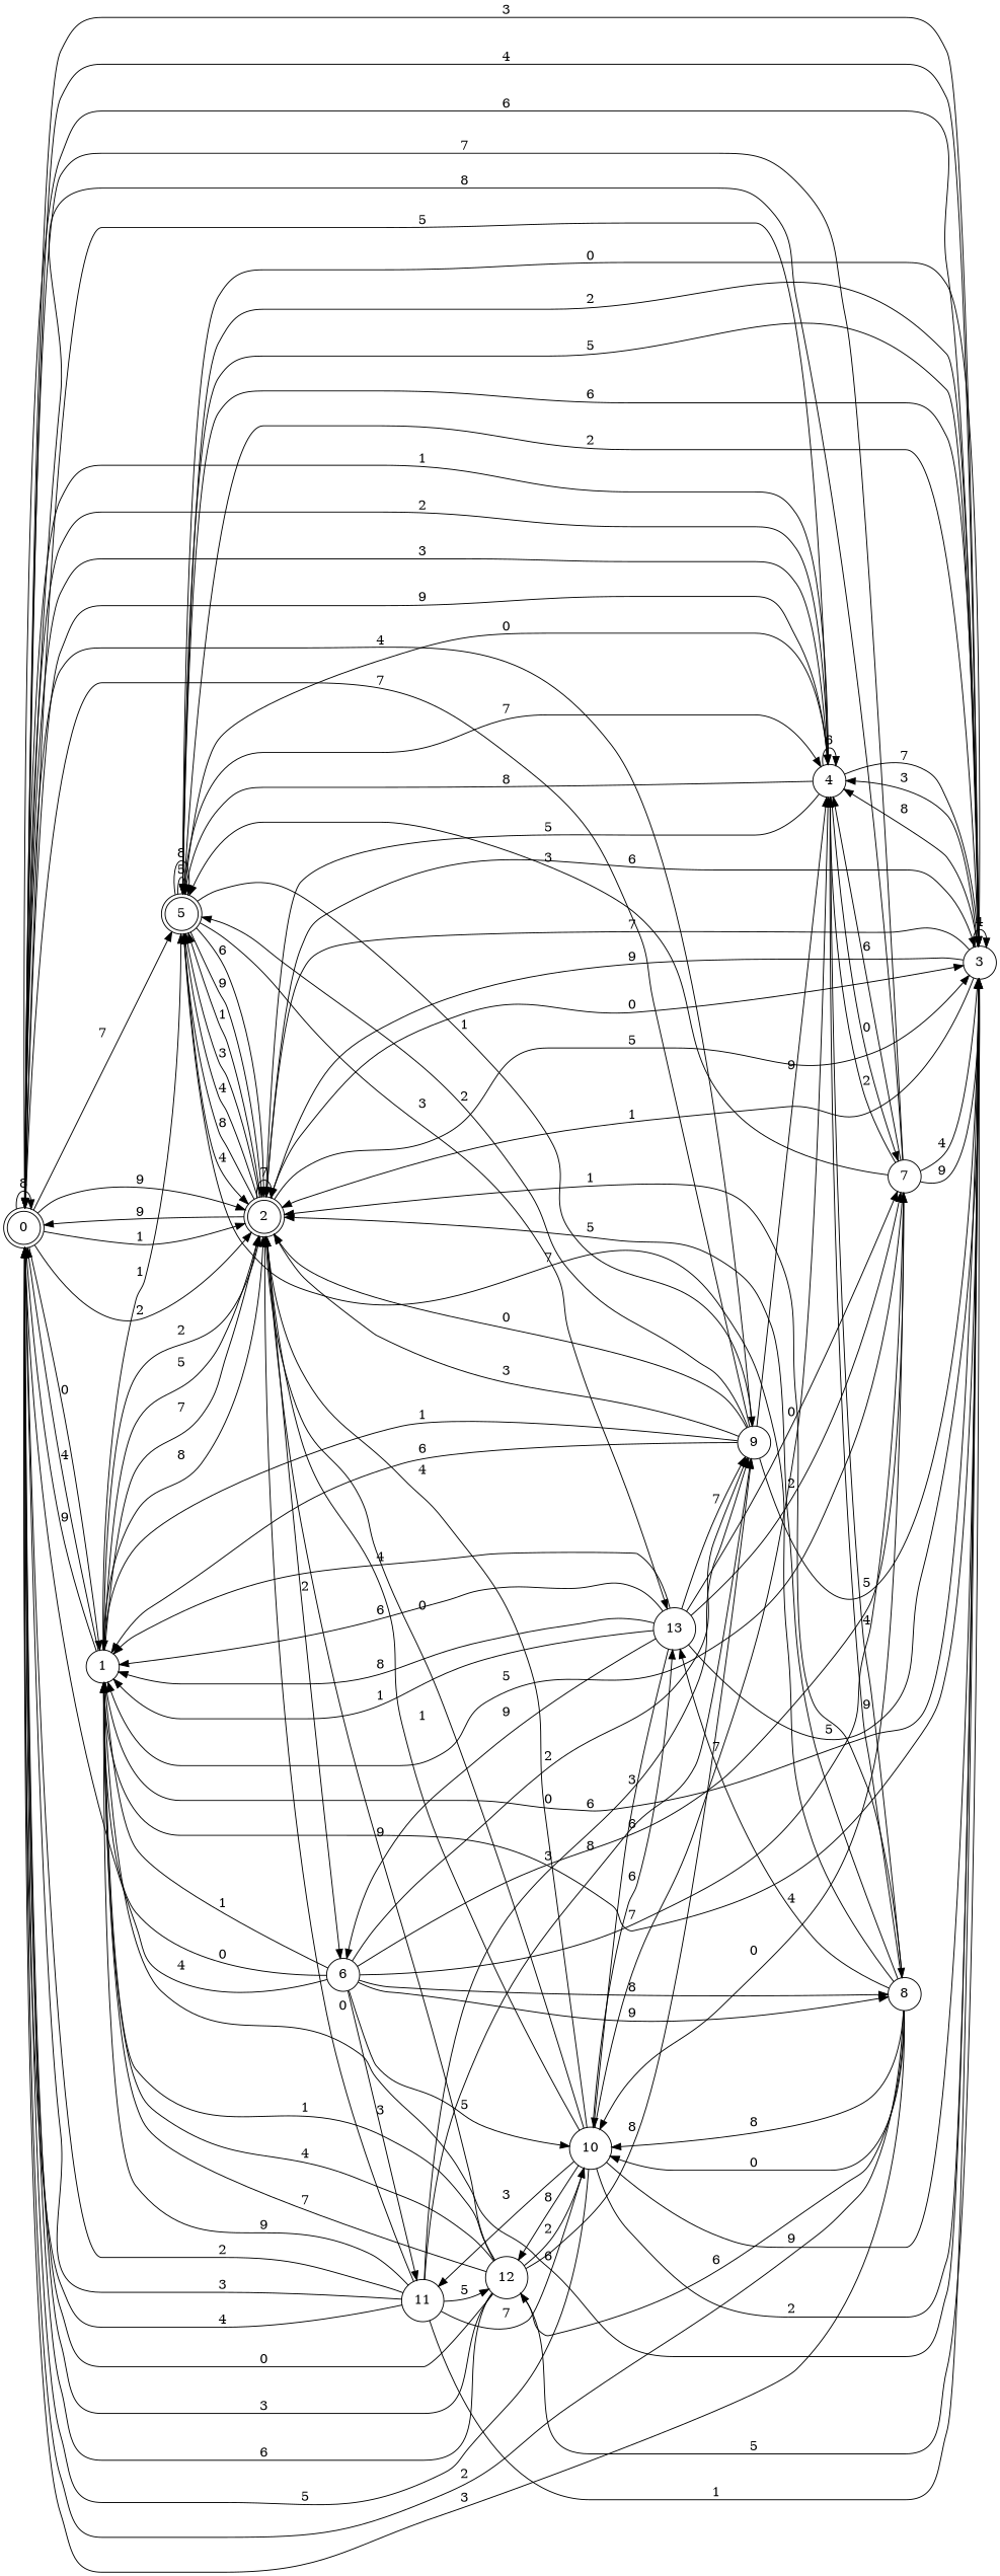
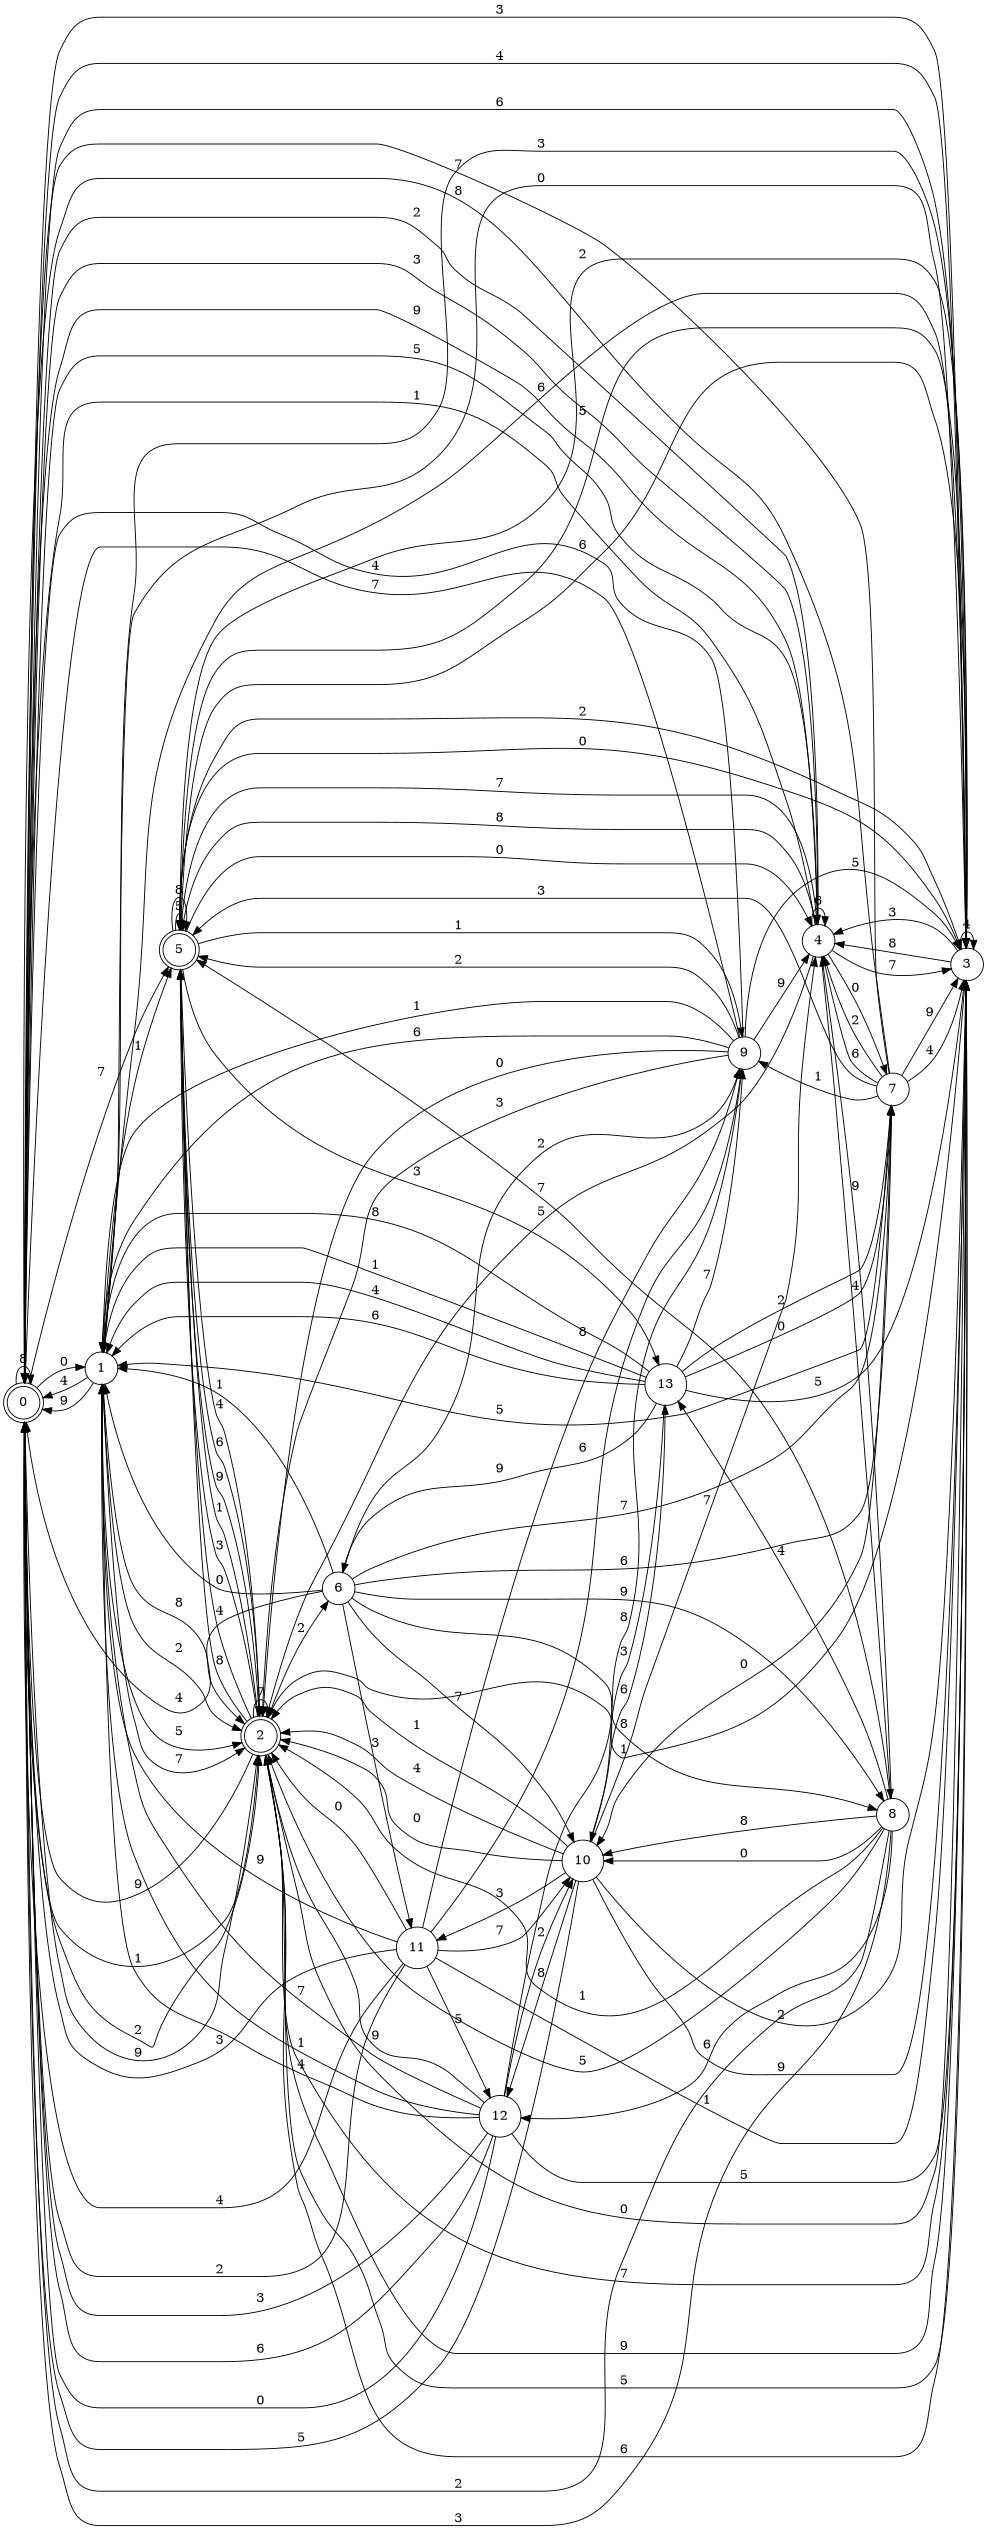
  digraph {
    rankdir=LR
    node [shape=circle]
    n1 [label=0 shape=doublecircle]
    n2 [label=1]
    n3 [label=2 shape=doublecircle]
    n4 [label=3]
    n5 [label=4]
    n6 [label=5 shape=doublecircle]
    n7 [label=6]
    n8 [label=7]
    n9 [label=8]
    n10 [label=9]
    n11 [label=13]
    n12 [label=10]
    n13 [label=11]
    n14 [label=12]
    n1 -> n1 [label=8]
    n1 -> n2 [label=0]
    n1 -> n3 [label=1]
    n1 -> n3 [label=2]
    n1 -> n3 [label=9]
    n1 -> n4 [label=3]
    n1 -> n4 [label=4]
    n1 -> n4 [label=6]
    n1 -> n5 [label=5]
    n1 -> n6 [label=7]
    n2 -> n1 [label=4]
    n2 -> n1 [label=9]
    n2 -> n3 [label=2]
    n2 -> n3 [label=5]
    n2 -> n3 [label=7]
    n2 -> n3 [label=8]
    n2 -> n4 [label=0]
    n2 -> n4 [label=3]
    n2 -> n4 [label=6]
    n2 -> n6 [label=1]
    n3 -> n1 [label=9]
    n3 -> n3 [label=7]
    n3 -> n4 [label=0]
    n3 -> n4 [label=5]
    n3 -> n4 [label=6]
    n3 -> n6 [label=1]
    n3 -> n6 [label=3]
    n3 -> n6 [label=4]
    n3 -> n6 [label=8]
    n3 -> n7 [label=2]
    n4 -> n3 [label=1]
    n4 -> n3 [label=7]
    n4 -> n3 [label=9]
    n4 -> n4 [label=4]
    n4 -> n5 [label=3]
    n4 -> n5 [label=8]
    n4 -> n6 [label=0]
    n4 -> n6 [label=2]
    n4 -> n6 [label=5]
    n4 -> n6 [label=6]
    n5 -> n1 [label=1]
    n5 -> n1 [label=2]
    n5 -> n1 [label=3]
    n5 -> n1 [label=9]
    n5 -> n3 [label=5]
    n5 -> n4 [label=7]
    n5 -> n5 [label=6]
    n5 -> n6 [label=8]
    n5 -> n8 [label=0]
    n5 -> n9 [label=4]
    n6 -> n3 [label=4]
    n6 -> n3 [label=6]
    n6 -> n3 [label=9]
    n6 -> n4 [label=2]
    n6 -> n5 [label=0]
    n6 -> n5 [label=7]
    n6 -> n6 [label=5]
    n6 -> n6 [label=8]
    n6 -> n10 [label=1]
    n6 -> n11 [label=3]
    n7 -> n1 [label=4]
    n7 -> n2 [label=0]
    n7 -> n2 [label=1]
    n7 -> n8 [label=6]
    n7 -> n8 [label=7]
    n7 -> n9 [label=8]
    n7 -> n9 [label=9]
    n7 -> n10 [label=2]
-   n7 -> n12 [label=5]
+   n7 -> n12 [label=7]
    n7 -> n13 [label=3]
    n8 -> n1 [label=7]
    n8 -> n1 [label=8]
    n8 -> n2 [label=5]
    n8 -> n4 [label=4]
    n8 -> n4 [label=9]
    n8 -> n5 [label=2]
    n8 -> n5 [label=6]
    n8 -> n6 [label=3]
+   n8 -> n10 [label=1]
    n8 -> n12 [label=0]
    n9 -> n1 [label=2]
    n9 -> n1 [label=3]
    n9 -> n3 [label=1]
    n9 -> n3 [label=5]
    n9 -> n5 [label=9]
    n9 -> n6 [label=7]
    n9 -> n11 [label=4]
    n9 -> n12 [label=0]
    n9 -> n12 [label=8]
    n9 -> n14 [label=6]
    n10 -> n1 [label=4]
    n10 -> n1 [label=7]
    n10 -> n2 [label=1]
    n10 -> n2 [label=6]
    n10 -> n3 [label=0]
    n10 -> n3 [label=3]
    n10 -> n4 [label=5]
    n10 -> n5 [label=9]
    n10 -> n6 [label=2]
    n11 -> n2 [label=1]
    n11 -> n2 [label=4]
    n11 -> n2 [label=6]
    n11 -> n2 [label=8]
    n11 -> n4 [label=5]
    n11 -> n7 [label=9]
    n11 -> n8 [label=0]
    n11 -> n8 [label=2]
    n11 -> n10 [label=7]
    n11 -> n12 [label=3]
    n12 -> n1 [label=5]
    n12 -> n3 [label=0]
    n12 -> n3 [label=1]
    n12 -> n3 [label=4]
    n12 -> n4 [label=2]
    n12 -> n4 [label=9]
    n12 -> n5 [label=7]
    n12 -> n11 [label=6]
    n12 -> n13 [label=3]
    n12 -> n14 [label=8]
    n13 -> n1 [label=2]
    n13 -> n1 [label=3]
    n13 -> n1 [label=4]
    n13 -> n2 [label=9]
    n13 -> n3 [label=0]
    n13 -> n4 [label=1]
    n13 -> n10 [label=6]
    n13 -> n10 [label=8]
    n13 -> n12 [label=7]
    n13 -> n14 [label=5]
    n14 -> n1 [label=0]
    n14 -> n1 [label=3]
    n14 -> n1 [label=6]
    n14 -> n2 [label=1]
    n14 -> n2 [label=4]
    n14 -> n2 [label=7]
    n14 -> n3 [label=9]
    n14 -> n4 [label=5]
    n14 -> n10 [label=8]
    n14 -> n12 [label=2]
  }
